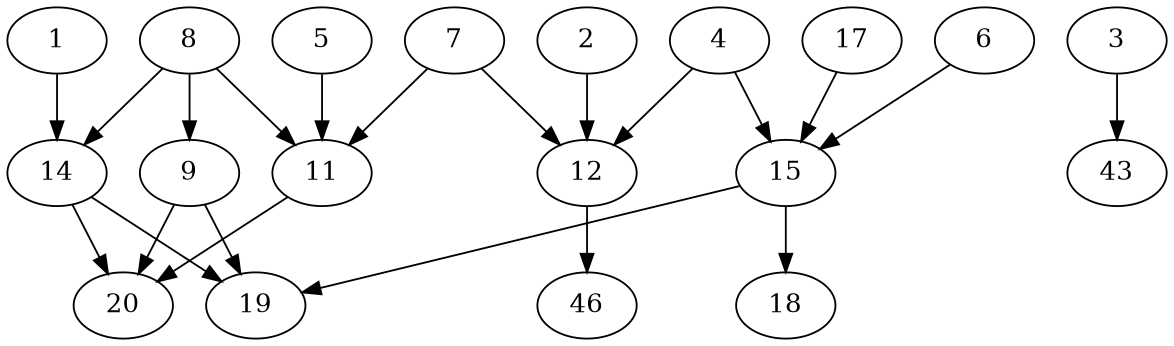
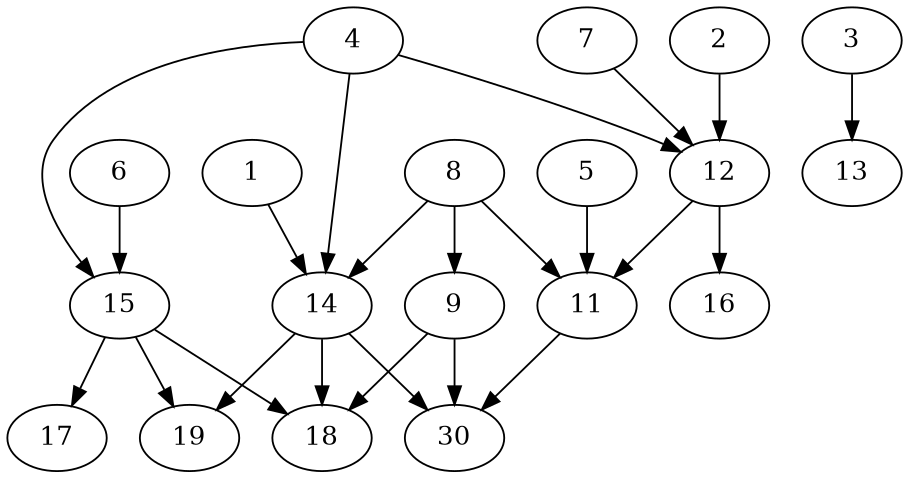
  digraph {
    node [alpha=0.15]
    1 [alpha=0.14 expect_size=48880640]
    14 [alpha=0.10 expect_size=5676032]
    18 [alpha=0.04 expect_size=37989376]
-   20 [alpha=0.20 expect_size=34379776]
+   20 [alpha=0.20 expect_size=34379776 label=30]
    19 [alpha=0.12 expect_size=42073088]
    2 [alpha=0.09 expect_size=40909824]
    12 [alpha=0.01 expect_size=43228160]
-   16 [alpha=0.01 expect_size=25090048 label=46]
+   16 [alpha=0.01 expect_size=25090048]
    3 [expect_size=22273024]
-   13 [expect_size=17757184 label=43]
+   13 [expect_size=17757184]
    4 [alpha=0.10 expect_size=46016512]
    15 [alpha=0.09 expect_size=28557312]
    17 [alpha=0.16 expect_size=31863808]
    5 [alpha=0.19 expect_size=34424832]
    11 [expect_size=9616384]
    6 [alpha=0.03 expect_size=13195264]
    7 [alpha=0.03 expect_size=43063296]
    8 [alpha=0.02 expect_size=36200448]
    9 [alpha=0.17 expect_size=6322176]
    1 -> 14
+   14 -> 18
    14 -> 20
    14 -> 19
    2 -> 12
    12 -> 16
    3 -> 13
+   4 -> 14
    4 -> 12
    4 -> 15
    15 -> 18
    15 -> 19
-   17 -> 15
+   15 -> 17
    5 -> 11
    11 -> 20
    6 -> 15
    7 -> 12
-   7 -> 11
+   12 -> 11
    8 -> 14
    8 -> 11
    8 -> 9
-   9 -> 19
+   9 -> 18
    9 -> 20
  }
